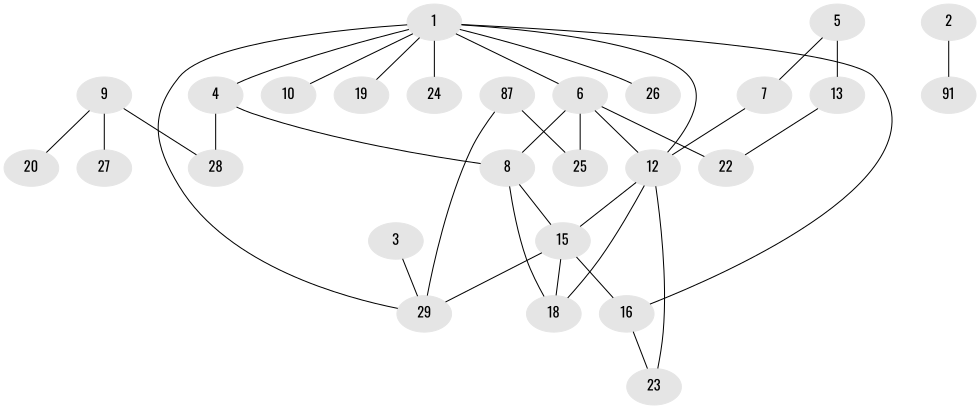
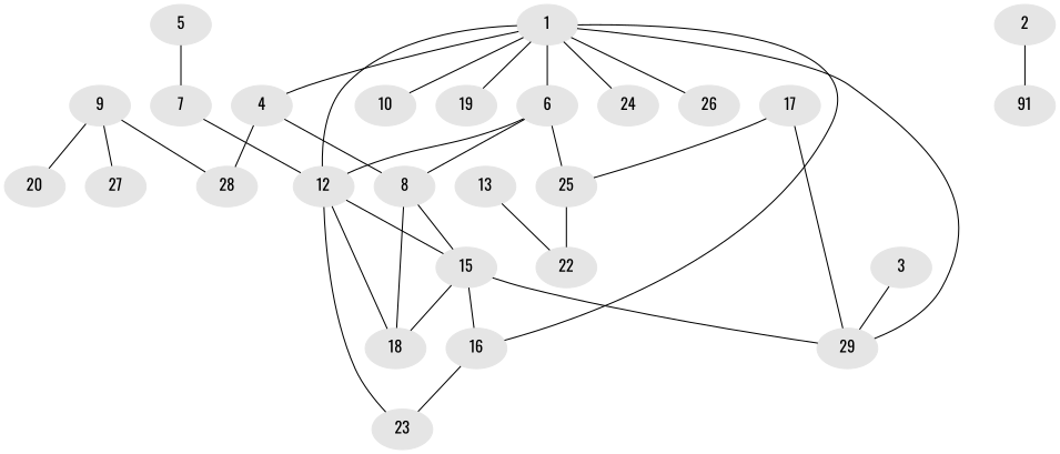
  graph {
    fontname=Oswald
    node [color=gray90 fontname=Oswald style=filled]
    edge [fontname=Oswald weight=1.0]
    1
    4
    6
    10
    12
    16
    19
    24
    26
    29
    28
    8
    25
    22
    15
    18
    23
    n18 [label=91]
    2
    3
    5
    7
    13
    9
    20
    27
-   17 [label=87]
+   17
    1 -- 4
    1 -- 6
    1 -- 10
    1 -- 12
    1 -- 16
    1 -- 19
    1 -- 24
    1 -- 26
    1 -- 29
    4 -- 28
    4 -- 8 [weight=2.0]
    6 -- 12
    6 -- 8
    6 -- 25 [weight=2.0]
-   6 -- 22 [weight=2.0]
+   25 -- 22 [weight=2.0]
    12 -- 15
    12 -- 18
    12 -- 23
    16 -- 23
    8 -- 15
    8 -- 18
    15 -- 16
    15 -- 29
    15 -- 18
    2 -- n18
    3 -- 29
    5 -- 7
-   5 -- 13 [weight=2.0]
    7 -- 12
    13 -- 22
    9 -- 28
    9 -- 20
    9 -- 27
    17 -- 29
    17 -- 25
  }
